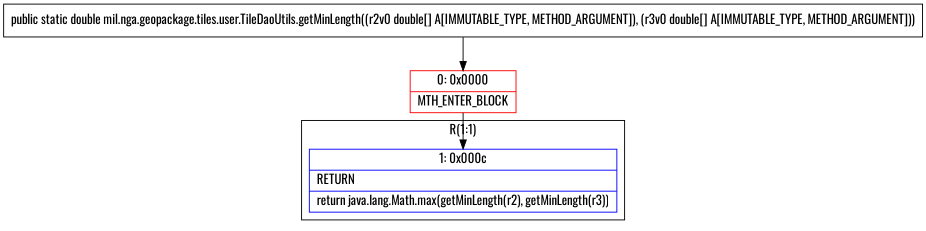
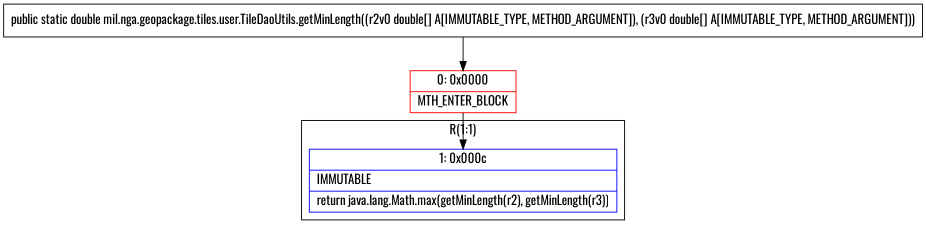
  digraph {
    fontname=Oswald
    node [shape=record fontname=Oswald]
    edge [fontname=Oswald]
-   n1 [color=blue label="{1\:\ 0x000c|RETURN\l|return java.lang.Math.max(getMinLength(r2), getMinLength(r3))\l}"]
+   n1 [color=blue label="{1\:\ 0x000c|IMMUTABLE\l|return java.lang.Math.max(getMinLength(r2), getMinLength(r3))\l}"]
    n2 [color=red label="{0\:\ 0x0000|MTH_ENTER_BLOCK\l}"]
    n3 [label="{public static double mil.nga.geopackage.tiles.user.TileDaoUtils.getMinLength((r2v0 double[] A[IMMUTABLE_TYPE, METHOD_ARGUMENT]), (r3v0 double[] A[IMMUTABLE_TYPE, METHOD_ARGUMENT])) }"]
    subgraph cluster_1 {
      label="R(1:1)"
      n1
    }
    n2 -> n1
    n3 -> n2
  }
